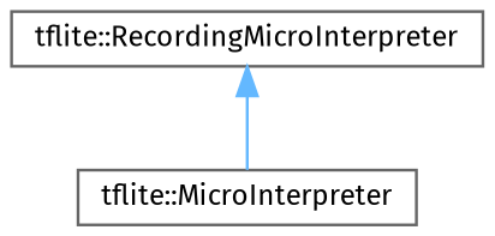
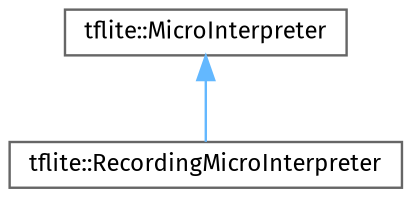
  digraph {
    rankdir=TB
    fontname="Fira Sans"
    node [color=grey40 fillcolor=white fontname="Fira Sans" fontsize=10 shape=box style=filled]
    n1 [height=0.2 label="tflite::MicroInterpreter" width=0.4]
    n2 [height=0.2 label="tflite::RecordingMicroInterpreter" width=0.4]
-   n2 -> n1 [color=steelblue1 dir=back fontname="Fira Sans" fontsize=10 labelfontname=Helvetica labelfontsize=10 style=solid]
+   n1 -> n2 [color=steelblue1 dir=back fontname="Fira Sans" fontsize=10 labelfontname=Helvetica labelfontsize=10 style=solid]
  }
